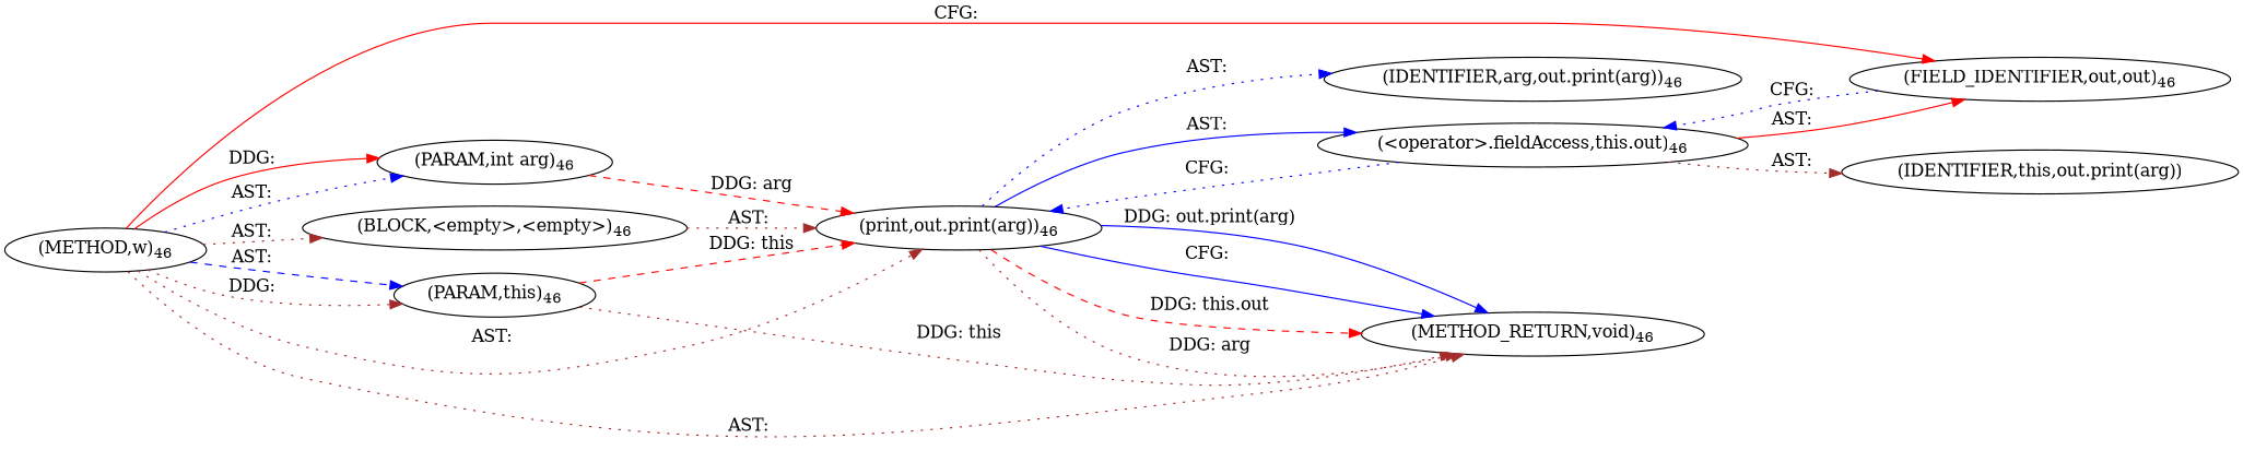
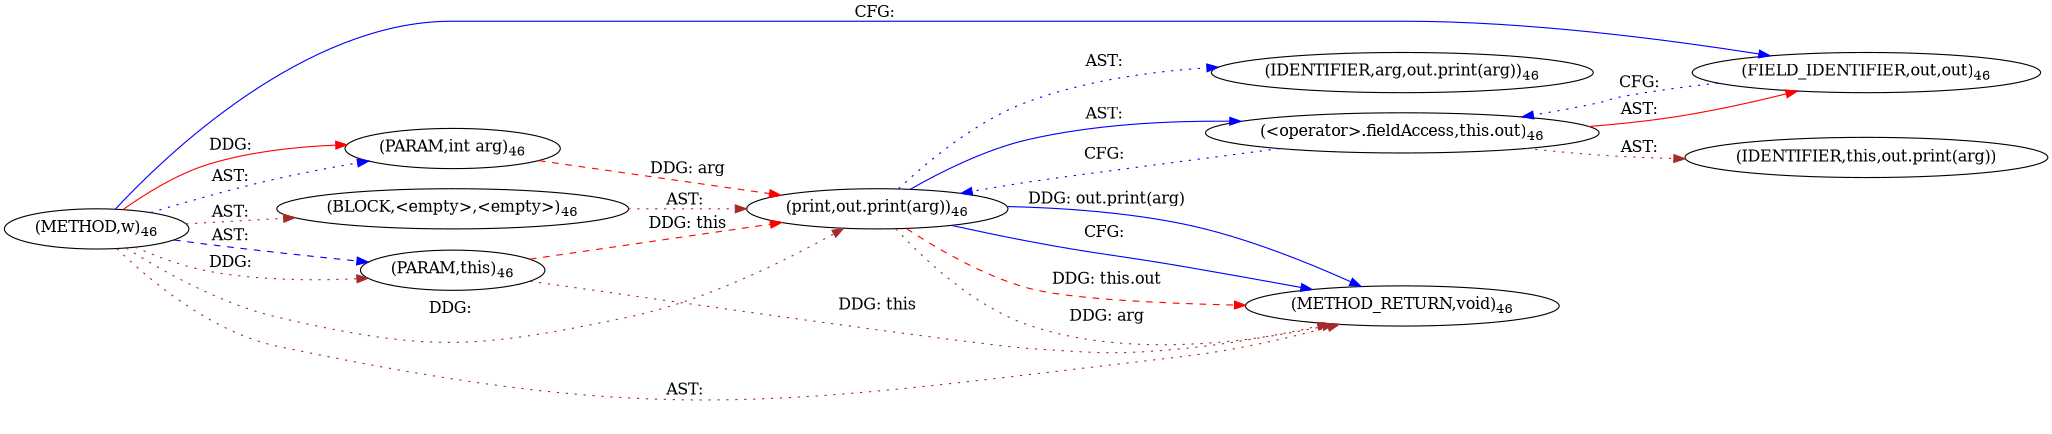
  digraph {
    rankdir=LR
    edge [color=blue style=dotted]
    n1 [label=<(METHOD,w)<SUB>46</SUB>>]
    n2 [label=<(PARAM,this)<SUB>46</SUB>>]
    n3 [label=<(PARAM,int arg)<SUB>46</SUB>>]
    n4 [label=<(BLOCK,&lt;empty&gt;,&lt;empty&gt;)<SUB>46</SUB>>]
    n5 [label=<(print,out.print(arg))<SUB>46</SUB>>]
    n6 [label=<(FIELD_IDENTIFIER,out,out)<SUB>46</SUB>>]
    n7 [label=<(METHOD_RETURN,void)<SUB>46</SUB>>]
    n8 [label=<(&lt;operator&gt;.fieldAccess,this.out)<SUB>46</SUB>>]
    n9 [label=<(IDENTIFIER,arg,out.print(arg))<SUB>46</SUB>>]
    n10 [label=<(IDENTIFIER,this,out.print(arg))>]
    n1 -> n2 [label="AST: " style=dashed]
    n1 -> n2 [color=brown label="DDG: "]
    n1 -> n3 [label="AST: "]
    n1 -> n3 [color=red label="DDG: " style=solid]
    n1 -> n4 [color=brown label="AST: "]
-   n1 -> n5 [color=brown label="AST: "]
-   n1 -> n6 [color=red label="CFG: " style=solid]
+   n1 -> n5 [color=brown label="DDG: "]
+   n1 -> n6 [label="CFG: " style=solid]
    n1 -> n7 [color=brown label="AST: "]
    n2 -> n5 [color=red label="DDG: this" style=dashed]
    n2 -> n7 [color=brown label="DDG: this"]
    n3 -> n5 [color=red label="DDG: arg" style=dashed]
    n4 -> n5 [color=brown label="AST: "]
    n5 -> n7 [label="CFG: " style=solid]
    n5 -> n7 [color=red label="DDG: this.out" style=dashed]
    n5 -> n7 [color=brown label="DDG: arg"]
    n5 -> n7 [label="DDG: out.print(arg)" style=solid]
    n5 -> n8 [label="AST: " style=solid]
    n5 -> n9 [label="AST: "]
    n6 -> n8 [label="CFG: "]
    n8 -> n5 [label="CFG: "]
    n8 -> n6 [color=red label="AST: " style=solid]
    n8 -> n10 [color=brown label="AST: "]
  }
